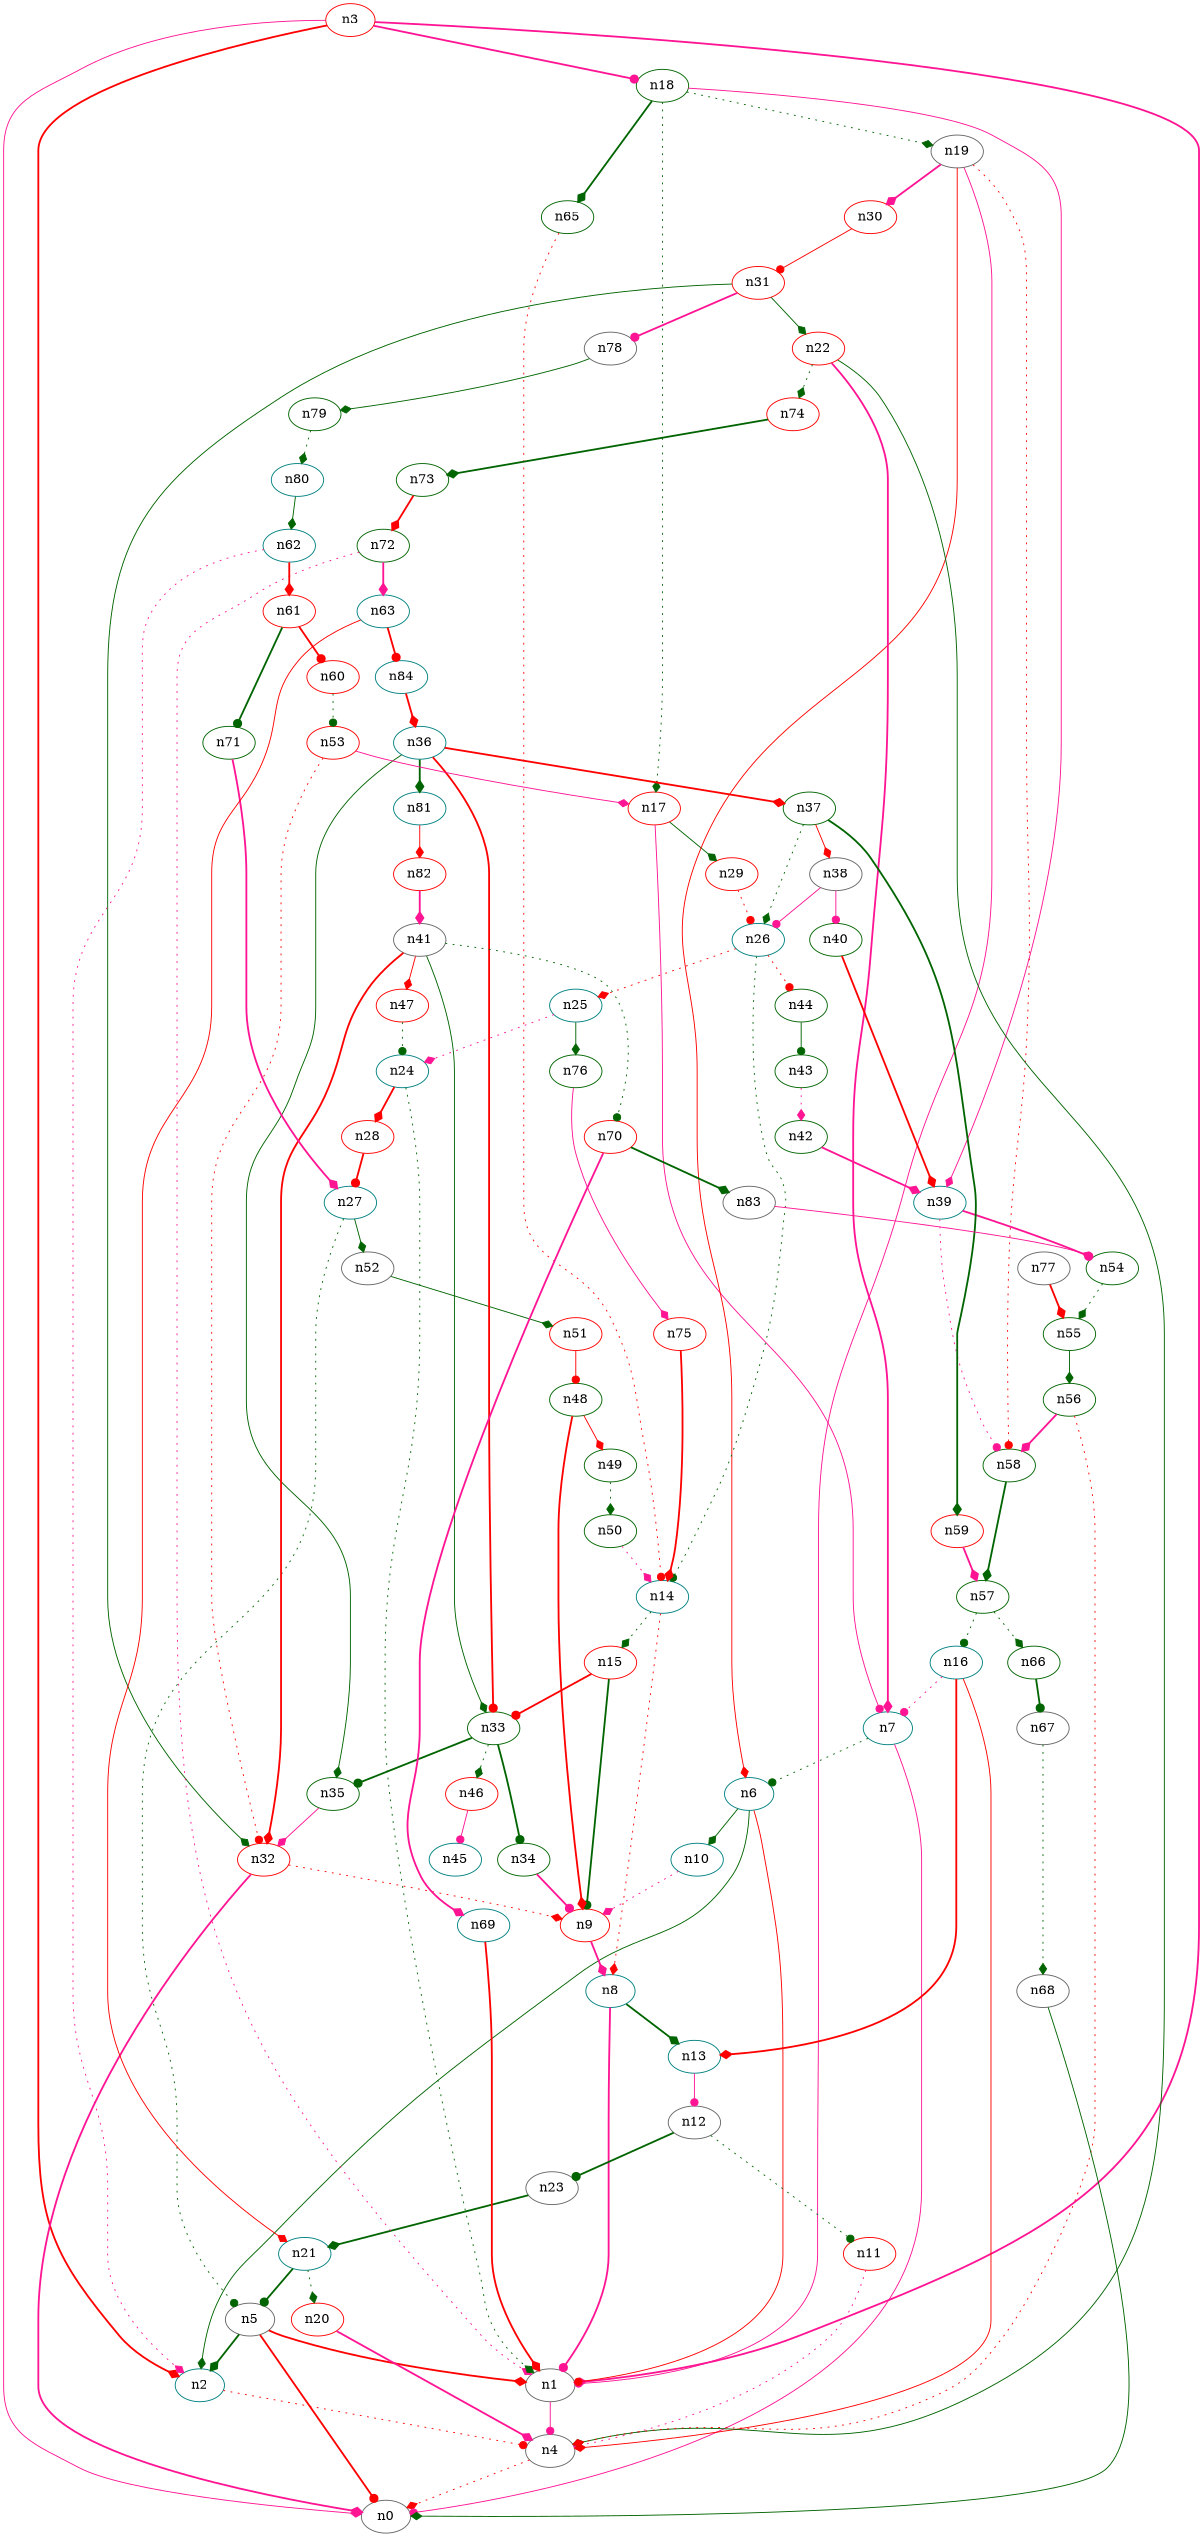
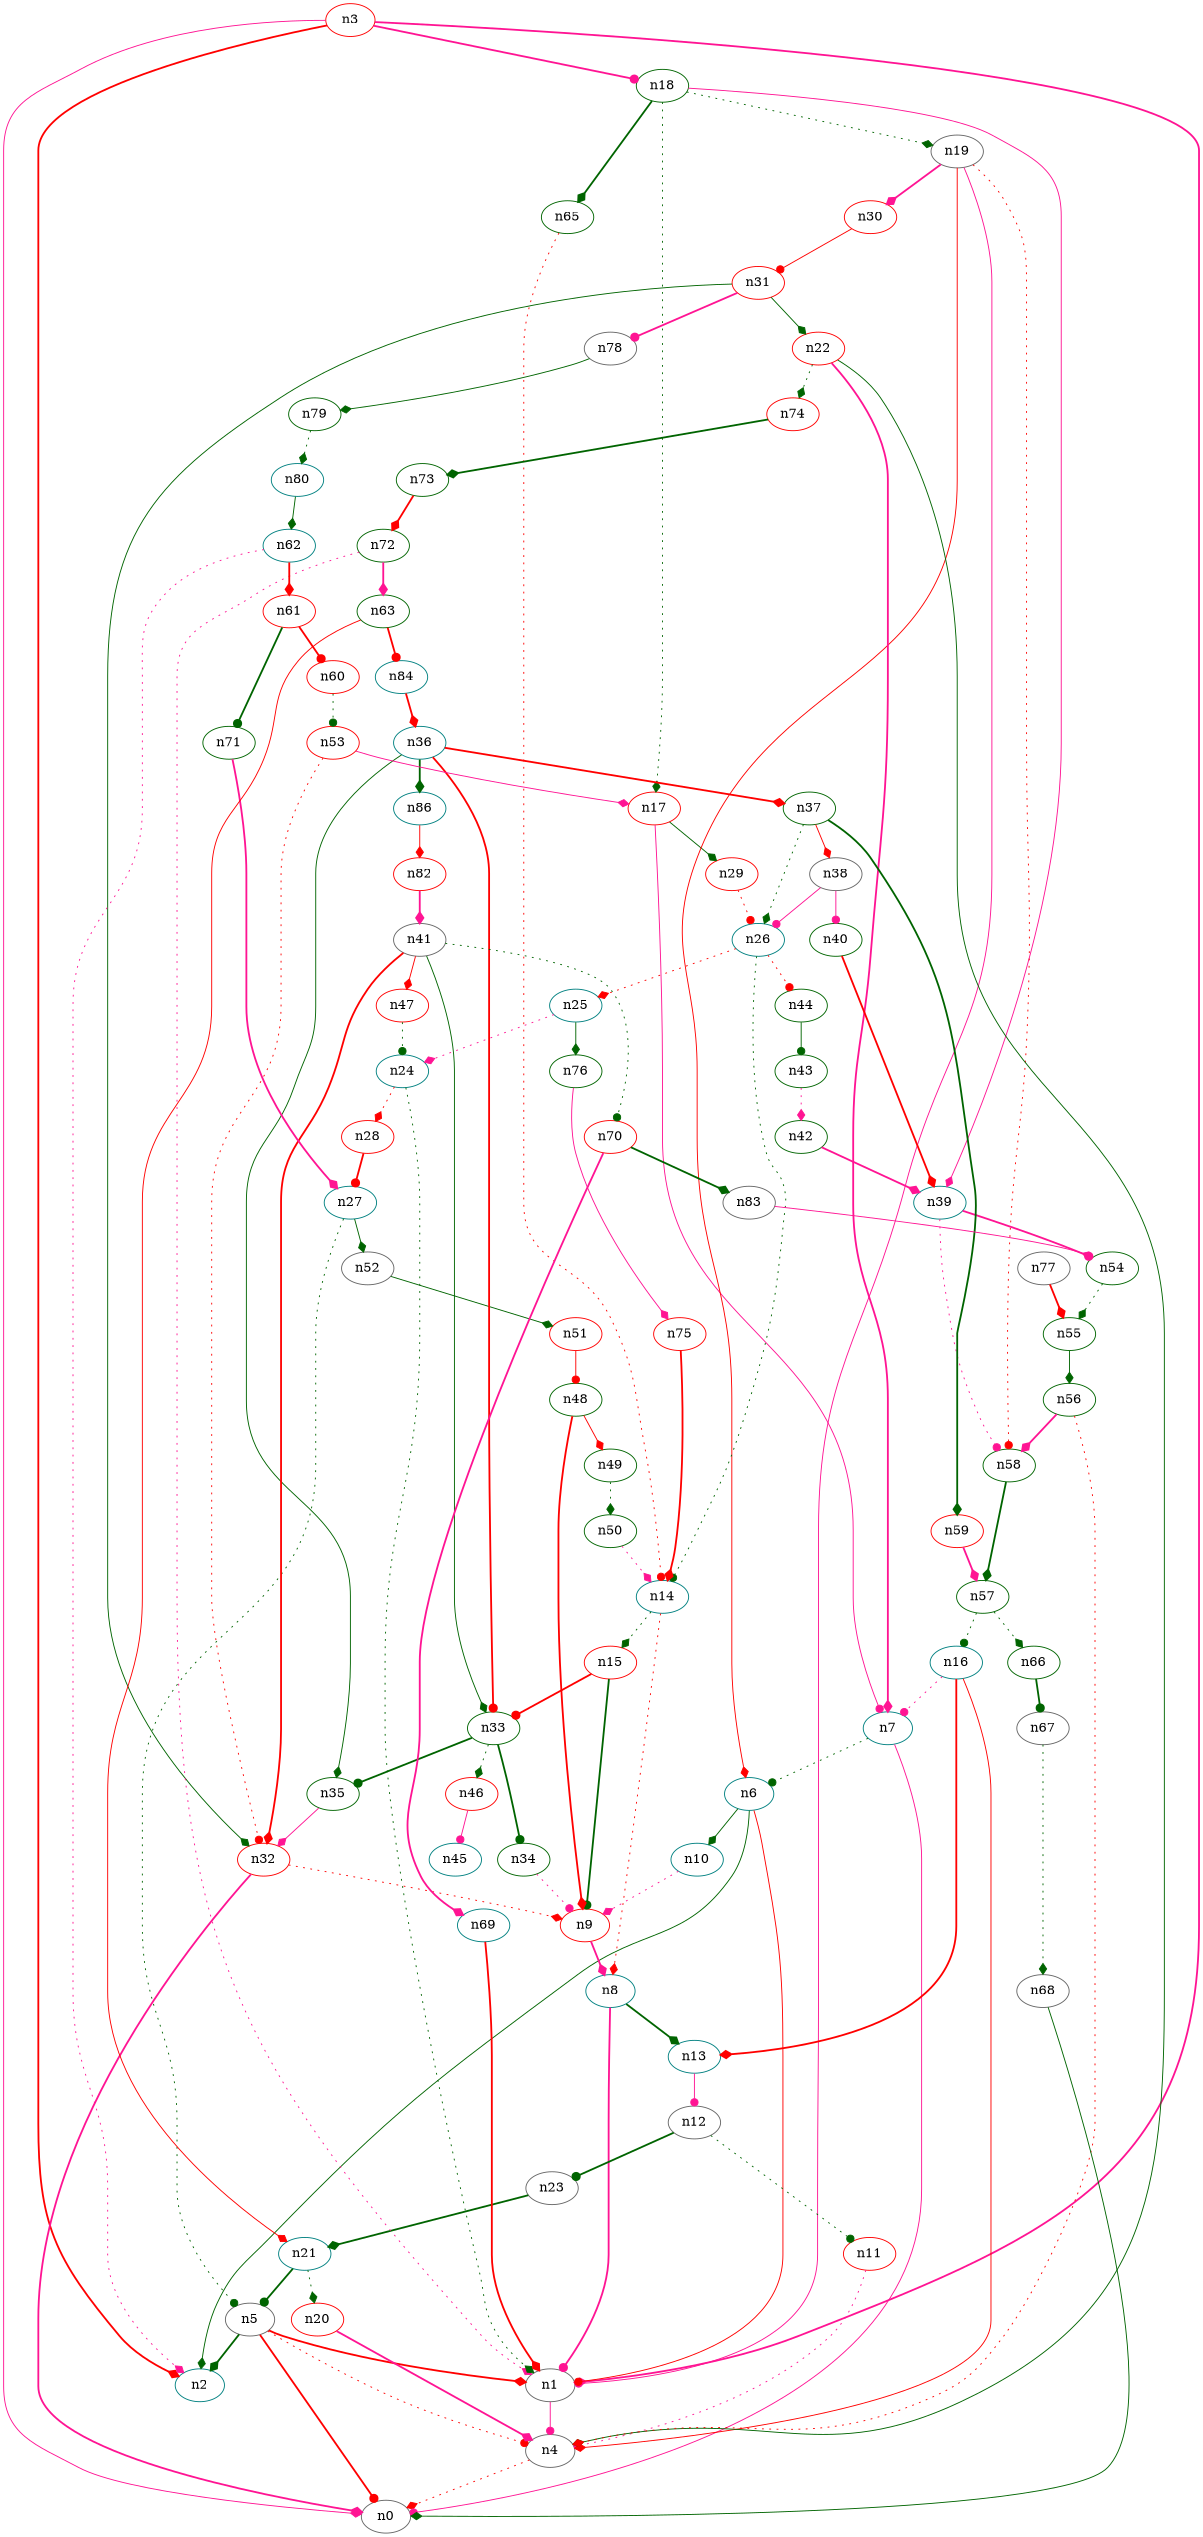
  digraph {
    node [color=darkgreen]
    edge [arrowhead=diamond color=darkgreen style=bold]
    n1 [color=gray40]
    n4 [color=gray40]
    n0 [color=gray40]
    n2 [color=teal]
    n3 [color=red]
    n18
    n17 [color=red]
    n19 [color=gray40]
    n39 [color=teal]
    n65
    n7 [color=teal]
    n29 [color=red]
    n6 [color=teal]
    n30 [color=red]
    n58
    n54
    n14 [color=teal]
    n5 [color=gray40]
    n10 [color=teal]
    n9 [color=red]
    n8 [color=teal]
    n13 [color=teal]
    n12 [color=gray40]
    n11 [color=red]
    n23 [color=gray40]
    n21 [color=teal]
    n20 [color=red]
    n15 [color=red]
    n33
    n34
    n35
    n46 [color=red]
    n32 [color=red]
    n45 [color=teal]
    n16 [color=teal]
    n26 [color=teal]
    n25 [color=teal]
    n44
    n31 [color=red]
    n57
    n55
    n22 [color=red]
    n78 [color=gray40]
    n66
    n74 [color=red]
    n73
    n72
    n24 [color=teal]
    n28 [color=red]
    n27 [color=teal]
    n52 [color=gray40]
    n76
    n75 [color=red]
    n43
    n42
    n51 [color=red]
    n48
    n79
    n80 [color=teal]
    n36 [color=teal]
    n37
-   n81 [color=teal]
+   n81 [color=teal label=n86]
    n38 [color=gray40]
    n59 [color=red]
    n82 [color=red]
    n40
    n41 [color=gray40]
    n77 [color=gray40]
    n56
    n47 [color=red]
    n70 [color=red]
    n69 [color=teal]
    n83 [color=gray40]
    n49
    n50
    n53 [color=red]
    n67 [color=gray40]
    n68 [color=gray40]
    n60 [color=red]
    n61 [color=red]
    n71
    n62 [color=teal]
-   n63 [color=teal]
+   n63
    n64 [color=teal label=n84]
    n1 -> n4 [arrowhead=dot color=deeppink style=solid]
    n4 -> n0 [color=red style=dotted]
-   n2 -> n4 [arrowhead=dot color=red style=dotted]
+   n5 -> n4 [arrowhead=dot color=red style=dotted]
    n3 -> n1 [color=deeppink]
    n3 -> n0 [color=deeppink style=solid]
    n3 -> n2 [color=red]
    n3 -> n18 [arrowhead=dot color=deeppink]
    n18 -> n17 [style=dotted]
    n18 -> n19 [style=dotted]
    n18 -> n39 [color=deeppink style=solid]
    n18 -> n65
    n17 -> n7 [arrowhead=dot color=deeppink style=solid]
    n17 -> n29 [style=solid]
    n19 -> n1 [arrowhead=dot color=deeppink style=solid]
    n19 -> n6 [color=red style=solid]
    n19 -> n30 [color=deeppink]
    n19 -> n58 [arrowhead=dot color=red style=dotted]
    n39 -> n58 [arrowhead=dot color=deeppink style=dotted]
    n39 -> n54 [arrowhead=dot color=deeppink]
    n65 -> n14 [arrowhead=dot color=red style=dotted]
    n7 -> n0 [arrowhead=dot color=deeppink style=solid]
    n7 -> n6 [arrowhead=dot style=dotted]
    n29 -> n26 [arrowhead=dot color=red style=dotted]
    n6 -> n1 [arrowhead=dot color=red style=solid]
    n6 -> n2 [style=solid]
    n6 -> n10 [style=solid]
    n30 -> n31 [arrowhead=dot color=red style=solid]
    n58 -> n57
    n54 -> n55 [style=dotted]
    n14 -> n8 [color=red style=dotted]
    n14 -> n15 [style=dotted]
    n5 -> n1 [color=red]
    n5 -> n0 [arrowhead=dot color=red]
    n5 -> n2
    n10 -> n9 [color=deeppink style=dotted]
    n9 -> n8 [color=deeppink]
    n8 -> n1 [arrowhead=dot color=deeppink]
    n8 -> n13
    n13 -> n12 [arrowhead=dot color=deeppink style=solid]
    n12 -> n11 [arrowhead=dot style=dotted]
    n12 -> n23 [arrowhead=dot]
    n11 -> n4 [arrowhead=dot color=deeppink style=dotted]
    n23 -> n21
    n21 -> n5 [arrowhead=dot]
    n21 -> n20 [style=dotted]
    n20 -> n4 [color=deeppink]
    n15 -> n9 [arrowhead=dot]
    n15 -> n33 [arrowhead=dot color=red]
    n33 -> n34 [arrowhead=dot]
    n33 -> n35 [arrowhead=dot]
    n33 -> n46 [style=dotted]
-   n34 -> n9 [arrowhead=dot color=deeppink]
+   n34 -> n9 [arrowhead=dot color=deeppink style=dotted]
    n35 -> n32 [color=deeppink style=solid]
    n46 -> n45 [arrowhead=dot color=deeppink style=solid]
    n32 -> n0 [color=deeppink]
    n32 -> n9 [color=red style=dotted]
    n16 -> n4 [color=red style=solid]
    n16 -> n7 [arrowhead=dot color=deeppink style=dotted]
    n16 -> n13 [color=red]
    n26 -> n14 [arrowhead=dot style=dotted]
    n26 -> n25 [color=red style=dotted]
    n26 -> n44 [arrowhead=dot color=red style=dotted]
    n25 -> n24 [color=deeppink style=dotted]
    n25 -> n76 [style=solid]
    n44 -> n43 [arrowhead=dot style=solid]
    n31 -> n32 [style=solid]
    n31 -> n22 [style=solid]
    n31 -> n78 [arrowhead=dot color=deeppink]
    n57 -> n16 [arrowhead=dot style=dotted]
    n57 -> n66 [style=dotted]
    n55 -> n56 [style=solid]
    n22 -> n4 [style=solid]
    n22 -> n7 [color=deeppink]
    n22 -> n74 [style=dotted]
    n78 -> n79 [style=solid]
    n66 -> n67 [arrowhead=dot]
    n74 -> n73
    n73 -> n72 [color=red]
    n72 -> n1 [color=deeppink style=dotted]
    n72 -> n63 [color=deeppink]
    n24 -> n1 [style=dotted]
-   n24 -> n28 [color=red]
+   n24 -> n28 [color=red style=dotted]
    n28 -> n27 [arrowhead=dot color=red]
    n27 -> n5 [arrowhead=dot style=dotted]
    n27 -> n52 [style=solid]
    n52 -> n51 [style=solid]
    n76 -> n75 [color=deeppink style=solid]
    n75 -> n14 [color=red]
    n43 -> n42 [color=deeppink style=dotted]
    n42 -> n39 [color=deeppink]
    n51 -> n48 [arrowhead=dot color=red style=solid]
    n48 -> n9 [color=red]
    n48 -> n49 [color=red style=solid]
    n79 -> n80 [style=dotted]
    n80 -> n62 [style=solid]
    n36 -> n33 [arrowhead=dot color=red]
    n36 -> n35 [style=solid]
    n36 -> n37 [color=red]
    n36 -> n81
    n37 -> n26 [style=dotted]
    n37 -> n38 [color=red style=solid]
    n37 -> n59
    n81 -> n82 [color=red style=solid]
    n38 -> n26 [arrowhead=dot color=deeppink style=solid]
    n38 -> n40 [arrowhead=dot color=deeppink style=solid]
    n59 -> n57 [color=deeppink]
    n82 -> n41 [color=deeppink]
    n40 -> n39 [color=red]
    n41 -> n33 [style=solid]
    n41 -> n32 [color=red]
    n41 -> n47 [color=red style=solid]
    n41 -> n70 [arrowhead=dot style=dotted]
    n77 -> n55 [color=red]
    n56 -> n4 [color=red style=dotted]
    n56 -> n58 [color=deeppink]
    n47 -> n24 [arrowhead=dot style=dotted]
    n70 -> n69 [color=deeppink]
    n70 -> n83
    n69 -> n1 [color=red]
    n83 -> n54 [color=deeppink style=solid]
    n49 -> n50 [style=dotted]
    n50 -> n14 [color=deeppink style=dotted]
    n53 -> n17 [color=deeppink style=solid]
    n53 -> n32 [arrowhead=dot color=red style=dotted]
    n67 -> n68 [style=dotted]
    n68 -> n0 [style=solid]
    n60 -> n53 [arrowhead=dot style=dotted]
    n61 -> n60 [arrowhead=dot color=red]
    n61 -> n71 [arrowhead=dot]
    n71 -> n27 [color=deeppink]
    n62 -> n2 [color=deeppink style=dotted]
    n62 -> n61 [color=red]
    n63 -> n21 [color=red style=solid]
    n63 -> n64 [arrowhead=dot color=red]
    n64 -> n36 [color=red]
  }
